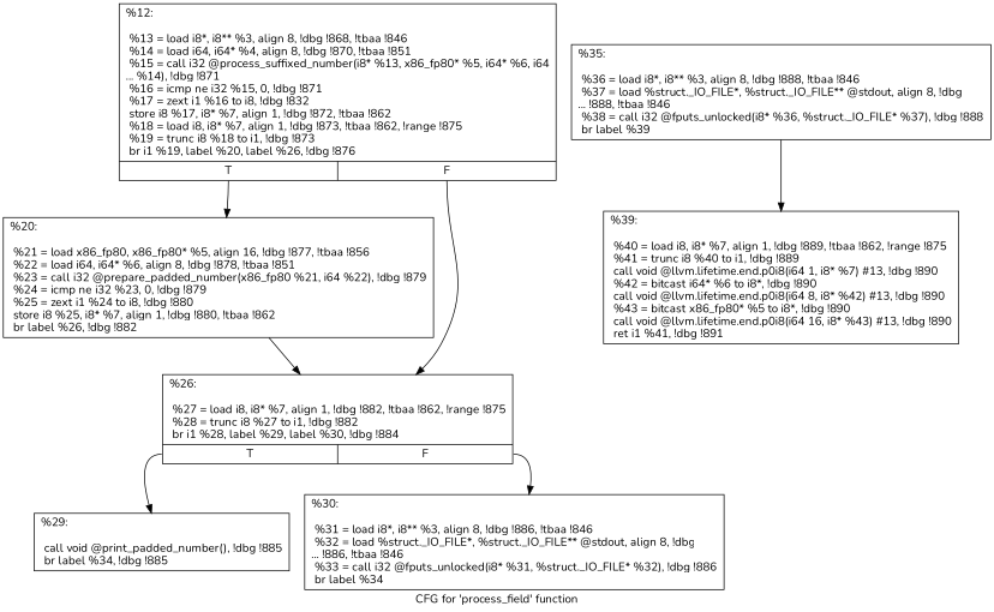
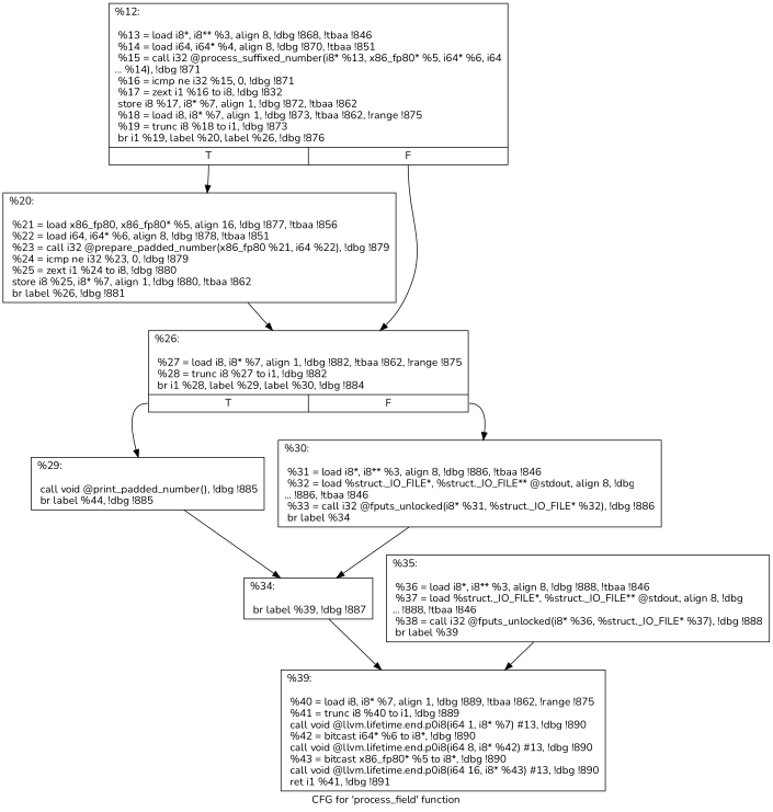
  digraph {
    fontname=Nunito
    label="CFG for 'process_field' function"
    node [fontname=Nunito shape=record]
    edge [fontname=Nunito]
    n1 [label="{%12:\l\l  %13 = load i8*, i8** %3, align 8, !dbg !868, !tbaa !846\l  %14 = load i64, i64* %4, align 8, !dbg !870, !tbaa !851\l  %15 = call i32 @process_suffixed_number(i8* %13, x86_fp80* %5, i64* %6, i64\l... %14), !dbg !871\l  %16 = icmp ne i32 %15, 0, !dbg !871\l  %17 = zext i1 %16 to i8, !dbg !832\l  store i8 %17, i8* %7, align 1, !dbg !872, !tbaa !862\l  %18 = load i8, i8* %7, align 1, !dbg !873, !tbaa !862, !range !875\l  %19 = trunc i8 %18 to i1, !dbg !873\l  br i1 %19, label %20, label %26, !dbg !876\l|{<s0>T|<s1>F}}"]
-   n2 [label="{%20:\l\l  %21 = load x86_fp80, x86_fp80* %5, align 16, !dbg !877, !tbaa !856\l  %22 = load i64, i64* %6, align 8, !dbg !878, !tbaa !851\l  %23 = call i32 @prepare_padded_number(x86_fp80 %21, i64 %22), !dbg !879\l  %24 = icmp ne i32 %23, 0, !dbg !879\l  %25 = zext i1 %24 to i8, !dbg !880\l  store i8 %25, i8* %7, align 1, !dbg !880, !tbaa !862\l  br label %26, !dbg !882\l}"]
+   n2 [label="{%20:\l\l  %21 = load x86_fp80, x86_fp80* %5, align 16, !dbg !877, !tbaa !856\l  %22 = load i64, i64* %6, align 8, !dbg !878, !tbaa !851\l  %23 = call i32 @prepare_padded_number(x86_fp80 %21, i64 %22), !dbg !879\l  %24 = icmp ne i32 %23, 0, !dbg !879\l  %25 = zext i1 %24 to i8, !dbg !880\l  store i8 %25, i8* %7, align 1, !dbg !880, !tbaa !862\l  br label %26, !dbg !881\l}"]
    n3 [label="{%26:\l\l  %27 = load i8, i8* %7, align 1, !dbg !882, !tbaa !862, !range !875\l  %28 = trunc i8 %27 to i1, !dbg !882\l  br i1 %28, label %29, label %30, !dbg !884\l|{<s0>T|<s1>F}}"]
    n4 [label="{%35:\l\l  %36 = load i8*, i8** %3, align 8, !dbg !888, !tbaa !846\l  %37 = load %struct._IO_FILE*, %struct._IO_FILE** @stdout, align 8, !dbg\l... !888, !tbaa !846\l  %38 = call i32 @fputs_unlocked(i8* %36, %struct._IO_FILE* %37), !dbg !888\l  br label %39\l}"]
    n5 [label="{%39:\l\l  %40 = load i8, i8* %7, align 1, !dbg !889, !tbaa !862, !range !875\l  %41 = trunc i8 %40 to i1, !dbg !889\l  call void @llvm.lifetime.end.p0i8(i64 1, i8* %7) #13, !dbg !890\l  %42 = bitcast i64* %6 to i8*, !dbg !890\l  call void @llvm.lifetime.end.p0i8(i64 8, i8* %42) #13, !dbg !890\l  %43 = bitcast x86_fp80* %5 to i8*, !dbg !890\l  call void @llvm.lifetime.end.p0i8(i64 16, i8* %43) #13, !dbg !890\l  ret i1 %41, !dbg !891\l}"]
-   n6 [label="{%29:\l\l  call void @print_padded_number(), !dbg !885\l  br label %34, !dbg !885\l}"]
+   n6 [label="{%29:\l\l  call void @print_padded_number(), !dbg !885\l  br label %44, !dbg !885\l}"]
    n7 [label="{%30:\l\l  %31 = load i8*, i8** %3, align 8, !dbg !886, !tbaa !846\l  %32 = load %struct._IO_FILE*, %struct._IO_FILE** @stdout, align 8, !dbg\l... !886, !tbaa !846\l  %33 = call i32 @fputs_unlocked(i8* %31, %struct._IO_FILE* %32), !dbg !886\l  br label %34\l}"]
+   n8 [label="{%34:\l\l  br label %39, !dbg !887\l}"]
    n1 -> n2 [tailport=s0]
    n1 -> n3 [tailport=s1]
    n2 -> n3
    n3 -> n6 [tailport=s0]
    n3 -> n7 [tailport=s1]
    n4 -> n5
+   n6 -> n8
+   n7 -> n8
+   n8 -> n5
  }
